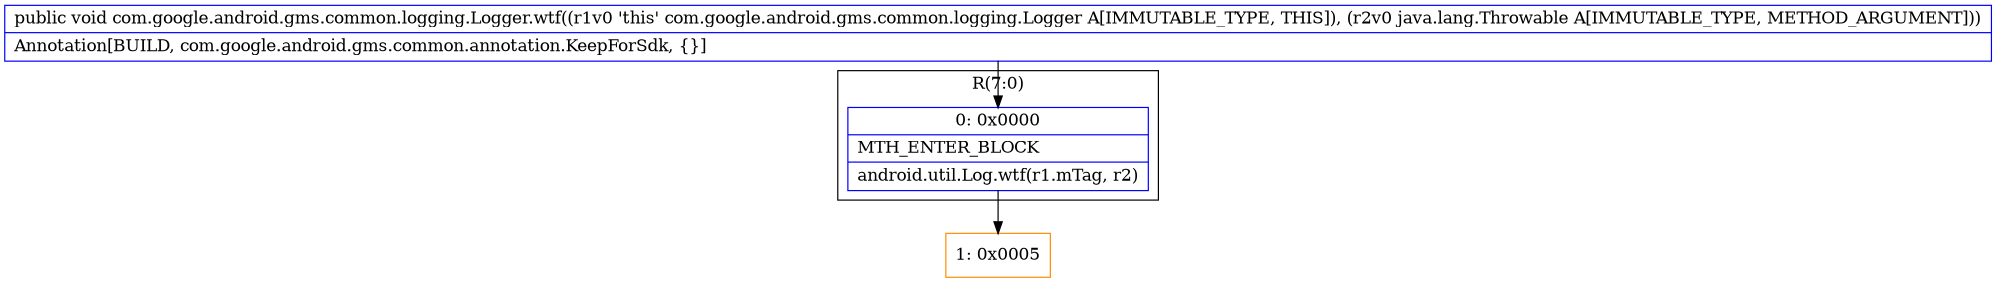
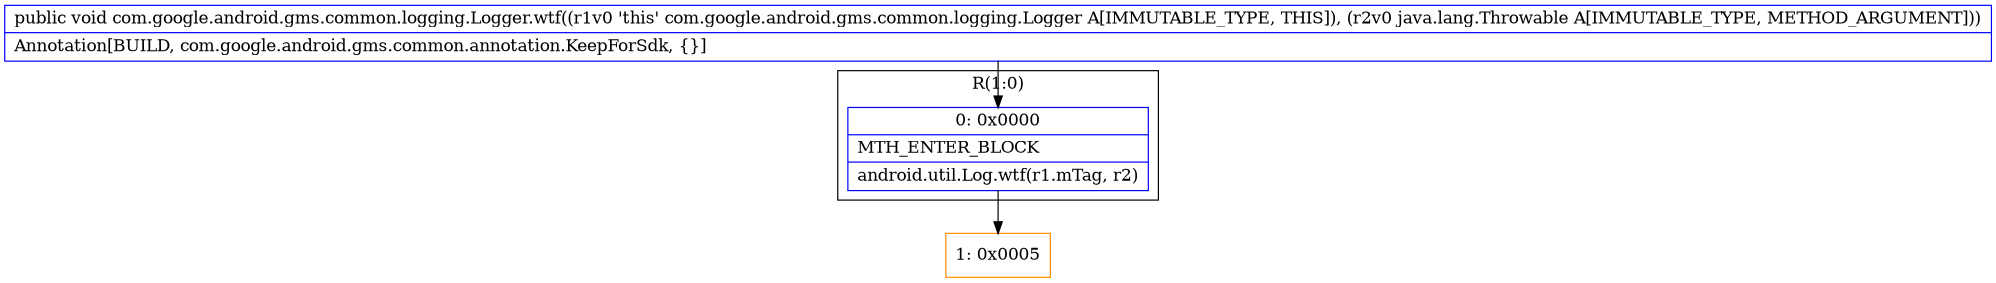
  digraph {
    node [color=blue shape=record]
    n1 [label="{0\:\ 0x0000|MTH_ENTER_BLOCK\l|android.util.Log.wtf(r1.mTag, r2)\l}"]
    n2 [color=darkorange label="{1\:\ 0x0005}"]
    n3 [label="{public void com.google.android.gms.common.logging.Logger.wtf((r1v0 'this' com.google.android.gms.common.logging.Logger A[IMMUTABLE_TYPE, THIS]), (r2v0 java.lang.Throwable A[IMMUTABLE_TYPE, METHOD_ARGUMENT]))  | Annotation[BUILD, com.google.android.gms.common.annotation.KeepForSdk, \{\}]\l}"]
    subgraph cluster_1 {
-     label="R(7:0)"
+     label="R(1:0)"
      n1
    }
    n1 -> n2
    n3 -> n1
  }
